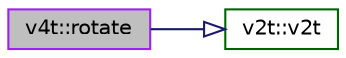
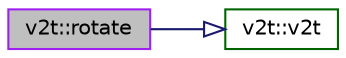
  digraph {
    rankdir=LR
    node [fontname=Helvetica fontsize=10 shape=record style=filled]
-   n1 [color=purple fillcolor=grey75 fontcolor=black height=0.2 label="v4t::rotate" width=0.4]
+   n1 [color=purple fillcolor=grey75 fontcolor=black height=0.2 label="v2t::rotate" width=0.4]
    n2 [color=darkgreen fillcolor=white height=0.2 label="v2t::v2t" width=0.4]
    n1 -> n2 [color=midnightblue fontname=Helvetica fontsize=10 labelfontname=Helvetica labelfontsize=10 style=solid arrowhead=onormal]
  }
